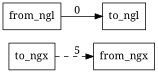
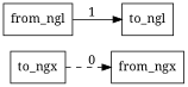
  digraph {
    fontname="Noto Serif"
    rankdir=LR
    node [fillcolor=white fontname="Noto Serif" shape=box style=filled]
    edge [fontname="Noto Serif"]
    n1 [label=<from_ngx>]
    n2 [label=<to_ngx>]
    n3 [label=<from_ngl>]
    n4 [label=<to_ngl>]
-   n2 -> n1 [label=5 style=dashed]
-   n3 -> n4 [label=0 style=solid]
+   n2 -> n1 [label=0 style=dashed]
+   n3 -> n4 [label=1 style=solid]
  }
